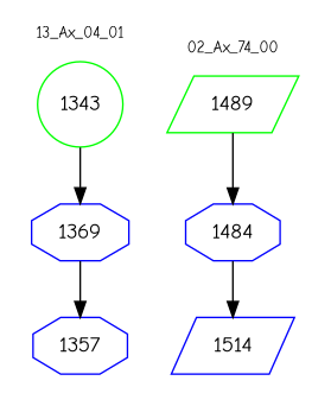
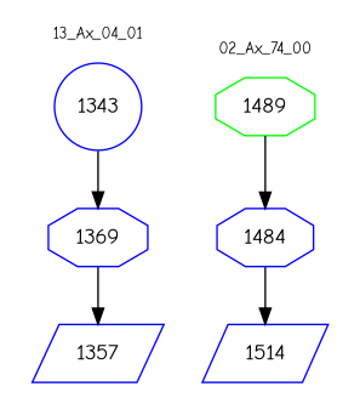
  digraph {
    fontname="Comic Neue"
    node [color=blue fontname="Comic Neue" shape=parallelogram]
    edge [color=black fontname="Comic Neue"]
-   n1 [color=green label=1343 shape=circle]
+   n1 [label=1343 shape=circle]
    n2 [label=1369 shape=octagon]
-   n3 [label=1357 shape=octagon]
-   n4 [color=green label=1489]
+   n3 [label=1357]
+   n4 [color=green label=1489 shape=octagon]
    n5 [label=1484 shape=octagon]
    n6 [label=1514]
    subgraph cluster_1 {
      color=white
      fontsize=10
      label="13_Ax_04_01"
      n1
      n2
      n3
    }
    subgraph cluster_2 {
      color=white
      fontsize=10
      label="02_Ax_74_00"
      n4
      n5
      n6
    }
    n1 -> n2
    n2 -> n3
    n4 -> n5
    n5 -> n6
  }
